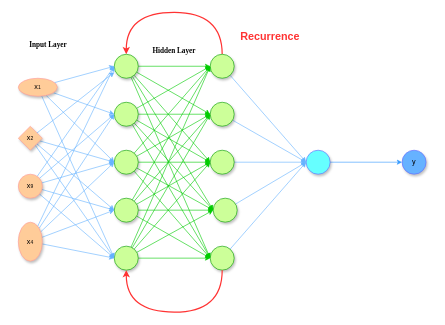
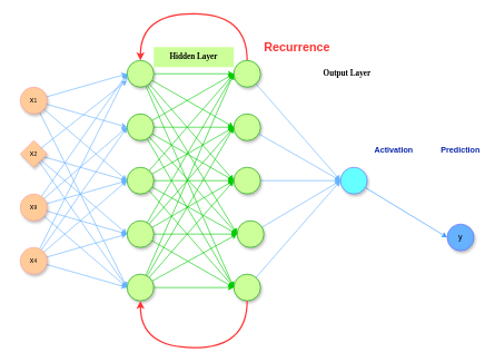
  <mxCell id="0" />
  <mxCell id="1" parent="0" />
  <mxCell id="2" style="rounded=0;orthogonalLoop=1;jettySize=auto;html=1;entryX=0;entryY=0.5;entryDx=0;entryDy=0;strokeColor=#66B2FF;" parent="1" source="6" target="37" edge="1"><mxGeometry relative="1" as="geometry" /></mxCell>
  <mxCell id="3" style="rounded=0;orthogonalLoop=1;jettySize=auto;html=1;entryX=0;entryY=0.5;entryDx=0;entryDy=0;strokeColor=#66B2FF;" parent="1" source="6" target="31" edge="1"><mxGeometry relative="1" as="geometry" /></mxCell>
  <mxCell id="4" style="rounded=0;orthogonalLoop=1;jettySize=auto;html=1;entryX=0;entryY=0.5;entryDx=0;entryDy=0;strokeColor=#66B2FF;" parent="1" source="6" target="25" edge="1"><mxGeometry relative="1" as="geometry" /></mxCell>
  <mxCell id="5" style="rounded=0;orthogonalLoop=1;jettySize=auto;html=1;strokeColor=#66B2FF;" parent="1" source="6" edge="1"><mxGeometry relative="1" as="geometry"><mxPoint x="190" y="120" as="targetPoint" /></mxGeometry></mxCell>
  <mxCell id="6" value="x&lt;span style=&quot;font-size: 8.333px;&quot;&gt;2&lt;/span&gt;" style="rhombus;whiteSpace=wrap;html=1;aspect=fixed;strokeColor=#FF9999;fillColor=#FFCC99;shadow=1;" parent="1" vertex="1"><mxGeometry x="30" y="210" width="40" height="40" as="geometry" /></mxCell>
  <mxCell id="7" style="edgeStyle=none;rounded=0;orthogonalLoop=1;jettySize=auto;html=1;strokeColor=#66B2FF;" parent="1" source="8" edge="1"><mxGeometry relative="1" as="geometry"><mxPoint x="510" y="270" as="targetPoint" /></mxGeometry></mxCell>
  <mxCell id="8" value="" style="ellipse;whiteSpace=wrap;html=1;aspect=fixed;fillColor=#CCFF99;strokeColor=#009900;shadow=1;" parent="1" vertex="1"><mxGeometry x="355" y="330" width="40" height="40" as="geometry" /></mxCell>
  <mxCell id="9" style="edgeStyle=none;rounded=0;orthogonalLoop=1;jettySize=auto;html=1;entryX=0;entryY=0.5;entryDx=0;entryDy=0;strokeColor=#3399FF;" parent="1" source="10" target="72" edge="1"><mxGeometry relative="1" as="geometry" /></mxCell>
  <mxCell id="10" value="" style="ellipse;whiteSpace=wrap;html=1;aspect=fixed;fillColor=#66FFFF;strokeColor=#6666FF;shadow=1;" parent="1" vertex="1"><mxGeometry x="510" y="250" width="40" height="40" as="geometry" /></mxCell>
  <mxCell id="11" style="edgeStyle=none;rounded=0;orthogonalLoop=1;jettySize=auto;html=1;entryX=0;entryY=0.5;entryDx=0;entryDy=0;strokeColor=#66B2FF;" parent="1" source="12" target="10" edge="1"><mxGeometry relative="1" as="geometry" /></mxCell>
  <mxCell id="12" value="" style="ellipse;whiteSpace=wrap;html=1;aspect=fixed;fillColor=#CCFF99;strokeColor=#009900;shadow=1;" parent="1" vertex="1"><mxGeometry x="350" y="410" width="40" height="40" as="geometry" /></mxCell>
  <mxCell id="13" style="edgeStyle=orthogonalEdgeStyle;rounded=0;orthogonalLoop=1;jettySize=auto;html=1;strokeColor=#66B2FF;" parent="1" source="14" edge="1"><mxGeometry relative="1" as="geometry"><mxPoint x="510" y="270" as="targetPoint" /></mxGeometry></mxCell>
  <mxCell id="14" value="" style="ellipse;whiteSpace=wrap;html=1;aspect=fixed;fillColor=#CCFF99;strokeColor=#009900;shadow=1;" parent="1" vertex="1"><mxGeometry x="350" y="250" width="40" height="40" as="geometry" /></mxCell>
  <mxCell id="15" style="rounded=0;orthogonalLoop=1;jettySize=auto;html=1;entryX=0;entryY=0.5;entryDx=0;entryDy=0;strokeColor=#66B2FF;" parent="1" source="16" target="10" edge="1"><mxGeometry relative="1" as="geometry" /></mxCell>
  <mxCell id="16" value="" style="ellipse;whiteSpace=wrap;html=1;aspect=fixed;fillColor=#CCFF99;strokeColor=#009900;shadow=1;" parent="1" vertex="1"><mxGeometry x="350" y="170" width="40" height="40" as="geometry" /></mxCell>
  <mxCell id="17" style="rounded=0;orthogonalLoop=1;jettySize=auto;html=1;entryX=0;entryY=0.5;entryDx=0;entryDy=0;strokeColor=#66B2FF;" parent="1" source="19" target="10" edge="1"><mxGeometry relative="1" as="geometry" /></mxCell>
  <mxCell id="18" style="edgeStyle=orthogonalEdgeStyle;rounded=0;orthogonalLoop=1;jettySize=auto;html=1;entryX=0.5;entryY=0;entryDx=0;entryDy=0;curved=1;strokeColor=#FF3333;strokeWidth=2;" edge="1" parent="1" source="19" target="49"><mxGeometry relative="1" as="geometry"><Array as="points"><mxPoint x="370" y="20" /><mxPoint x="210" y="20" /></Array></mxGeometry></mxCell>
  <mxCell id="19" value="" style="ellipse;whiteSpace=wrap;html=1;aspect=fixed;fillColor=#CCFF99;strokeColor=#009900;shadow=1;" parent="1" vertex="1"><mxGeometry x="350" y="90" width="40" height="40" as="geometry" /></mxCell>
  <mxCell id="20" style="rounded=0;orthogonalLoop=1;jettySize=auto;html=1;entryX=0;entryY=0.5;entryDx=0;entryDy=0;strokeColor=#00CC00;" parent="1" source="25" target="8" edge="1"><mxGeometry relative="1" as="geometry" /></mxCell>
  <mxCell id="21" style="rounded=0;orthogonalLoop=1;jettySize=auto;html=1;entryX=0;entryY=0.5;entryDx=0;entryDy=0;strokeColor=#00CC00;" parent="1" source="25" target="12" edge="1"><mxGeometry relative="1" as="geometry" /></mxCell>
  <mxCell id="22" style="edgeStyle=none;rounded=0;orthogonalLoop=1;jettySize=auto;html=1;entryX=0;entryY=0.5;entryDx=0;entryDy=0;strokeColor=#00CC00;" parent="1" source="25" target="14" edge="1"><mxGeometry relative="1" as="geometry" /></mxCell>
  <mxCell id="23" style="edgeStyle=none;rounded=0;orthogonalLoop=1;jettySize=auto;html=1;entryX=0;entryY=0.5;entryDx=0;entryDy=0;strokeColor=#00CC00;" parent="1" source="25" target="16" edge="1"><mxGeometry relative="1" as="geometry" /></mxCell>
  <mxCell id="24" style="edgeStyle=none;rounded=0;orthogonalLoop=1;jettySize=auto;html=1;entryX=0;entryY=0.5;entryDx=0;entryDy=0;strokeColor=#00CC00;" parent="1" source="25" target="19" edge="1"><mxGeometry relative="1" as="geometry" /></mxCell>
  <mxCell id="25" value="" style="ellipse;whiteSpace=wrap;html=1;aspect=fixed;fillColor=#CCFF99;strokeColor=#009900;shadow=1;" parent="1" vertex="1"><mxGeometry x="190" y="410" width="40" height="40" as="geometry" /></mxCell>
  <mxCell id="26" style="rounded=0;orthogonalLoop=1;jettySize=auto;html=1;entryX=0;entryY=0.5;entryDx=0;entryDy=0;strokeColor=#00CC00;" parent="1" source="31" target="14" edge="1"><mxGeometry relative="1" as="geometry" /></mxCell>
  <mxCell id="27" style="rounded=0;orthogonalLoop=1;jettySize=auto;html=1;entryX=0;entryY=0.5;entryDx=0;entryDy=0;strokeColor=#00CC00;" parent="1" source="31" target="8" edge="1"><mxGeometry relative="1" as="geometry" /></mxCell>
  <mxCell id="28" style="edgeStyle=none;rounded=0;orthogonalLoop=1;jettySize=auto;html=1;strokeColor=#00CC00;" parent="1" source="31" edge="1"><mxGeometry relative="1" as="geometry"><mxPoint x="350" y="190" as="targetPoint" /></mxGeometry></mxCell>
  <mxCell id="29" style="edgeStyle=none;rounded=0;orthogonalLoop=1;jettySize=auto;html=1;entryX=0;entryY=0.5;entryDx=0;entryDy=0;strokeColor=#00CC00;" parent="1" source="31" target="12" edge="1"><mxGeometry relative="1" as="geometry" /></mxCell>
  <mxCell id="30" style="edgeStyle=none;rounded=0;orthogonalLoop=1;jettySize=auto;html=1;entryX=0;entryY=0.5;entryDx=0;entryDy=0;strokeColor=#00CC00;" parent="1" source="31" target="19" edge="1"><mxGeometry relative="1" as="geometry" /></mxCell>
  <mxCell id="31" value="" style="ellipse;whiteSpace=wrap;html=1;aspect=fixed;fillColor=#CCFF99;strokeColor=#009900;shadow=1;" parent="1" vertex="1"><mxGeometry x="190" y="330" width="40" height="40" as="geometry" /></mxCell>
  <mxCell id="32" style="rounded=0;orthogonalLoop=1;jettySize=auto;html=1;strokeColor=#00CC00;" parent="1" source="37" edge="1"><mxGeometry relative="1" as="geometry"><mxPoint x="350" y="190" as="targetPoint" /></mxGeometry></mxCell>
  <mxCell id="33" style="rounded=0;orthogonalLoop=1;jettySize=auto;html=1;entryX=0;entryY=0.5;entryDx=0;entryDy=0;strokeColor=#00CC00;" parent="1" source="37" target="14" edge="1"><mxGeometry relative="1" as="geometry" /></mxCell>
  <mxCell id="34" style="edgeStyle=none;rounded=0;orthogonalLoop=1;jettySize=auto;html=1;strokeColor=#00CC00;" parent="1" source="37" edge="1"><mxGeometry relative="1" as="geometry"><mxPoint x="350" y="110" as="targetPoint" /></mxGeometry></mxCell>
  <mxCell id="35" style="edgeStyle=none;rounded=0;orthogonalLoop=1;jettySize=auto;html=1;entryX=0;entryY=0.5;entryDx=0;entryDy=0;strokeColor=#00CC00;" parent="1" source="37" target="12" edge="1"><mxGeometry relative="1" as="geometry" /></mxCell>
  <mxCell id="36" style="edgeStyle=none;rounded=0;orthogonalLoop=1;jettySize=auto;html=1;entryX=0;entryY=0.5;entryDx=0;entryDy=0;strokeColor=#00CC00;" parent="1" source="37" target="8" edge="1"><mxGeometry relative="1" as="geometry" /></mxCell>
  <mxCell id="37" value="" style="ellipse;whiteSpace=wrap;html=1;aspect=fixed;fillColor=#CCFF99;strokeColor=#009900;shadow=1;" parent="1" vertex="1"><mxGeometry x="190" y="250" width="40" height="40" as="geometry" /></mxCell>
  <mxCell id="38" style="rounded=0;orthogonalLoop=1;jettySize=auto;html=1;entryX=0;entryY=0.5;entryDx=0;entryDy=0;strokeColor=#00CC00;" parent="1" source="43" target="19" edge="1"><mxGeometry relative="1" as="geometry" /></mxCell>
  <mxCell id="39" style="rounded=0;orthogonalLoop=1;jettySize=auto;html=1;entryX=0;entryY=0.5;entryDx=0;entryDy=0;strokeColor=#00CC00;" parent="1" source="43" target="16" edge="1"><mxGeometry relative="1" as="geometry" /></mxCell>
  <mxCell id="40" style="edgeStyle=none;rounded=0;orthogonalLoop=1;jettySize=auto;html=1;entryX=0;entryY=0.5;entryDx=0;entryDy=0;strokeColor=#00CC00;" parent="1" source="43" target="12" edge="1"><mxGeometry relative="1" as="geometry" /></mxCell>
  <mxCell id="41" style="edgeStyle=none;rounded=0;orthogonalLoop=1;jettySize=auto;html=1;entryX=0;entryY=0.5;entryDx=0;entryDy=0;strokeColor=#00CC00;" parent="1" source="43" target="8" edge="1"><mxGeometry relative="1" as="geometry" /></mxCell>
  <mxCell id="42" style="edgeStyle=none;rounded=0;orthogonalLoop=1;jettySize=auto;html=1;entryX=0;entryY=0.5;entryDx=0;entryDy=0;strokeColor=#00CC00;" parent="1" source="43" target="14" edge="1"><mxGeometry relative="1" as="geometry" /></mxCell>
  <mxCell id="43" value="" style="ellipse;whiteSpace=wrap;html=1;aspect=fixed;fillColor=#CCFF99;strokeColor=#009900;shadow=1;" parent="1" vertex="1"><mxGeometry x="190" y="170" width="40" height="40" as="geometry" /></mxCell>
  <mxCell id="44" style="edgeStyle=orthogonalEdgeStyle;rounded=0;orthogonalLoop=1;jettySize=auto;html=1;entryX=0;entryY=0.5;entryDx=0;entryDy=0;strokeColor=#00CC00;" parent="1" source="49" target="19" edge="1"><mxGeometry relative="1" as="geometry" /></mxCell>
  <mxCell id="45" style="rounded=0;orthogonalLoop=1;jettySize=auto;html=1;entryX=0;entryY=0.5;entryDx=0;entryDy=0;strokeColor=#00CC00;" parent="1" source="49" target="16" edge="1"><mxGeometry relative="1" as="geometry" /></mxCell>
  <mxCell id="46" style="rounded=0;orthogonalLoop=1;jettySize=auto;html=1;entryX=0;entryY=0.5;entryDx=0;entryDy=0;strokeColor=#00CC00;" parent="1" source="49" target="14" edge="1"><mxGeometry relative="1" as="geometry" /></mxCell>
  <mxCell id="47" style="rounded=0;orthogonalLoop=1;jettySize=auto;html=1;entryX=0;entryY=0.5;entryDx=0;entryDy=0;strokeColor=#00CC00;" parent="1" source="49" target="8" edge="1"><mxGeometry relative="1" as="geometry" /></mxCell>
  <mxCell id="48" style="rounded=0;orthogonalLoop=1;jettySize=auto;html=1;entryX=0;entryY=0.5;entryDx=0;entryDy=0;strokeColor=#00CC00;" parent="1" source="49" target="12" edge="1"><mxGeometry relative="1" as="geometry" /></mxCell>
  <mxCell id="49" value="" style="ellipse;whiteSpace=wrap;html=1;aspect=fixed;fillColor=#CCFF99;strokeColor=#009900;shadow=1;" parent="1" vertex="1"><mxGeometry x="190" y="90" width="40" height="40" as="geometry" /></mxCell>
  <mxCell id="50" style="rounded=0;orthogonalLoop=1;jettySize=auto;html=1;entryX=0;entryY=0.5;entryDx=0;entryDy=0;strokeColor=#66B2FF;" parent="1" source="55" target="25" edge="1"><mxGeometry relative="1" as="geometry" /></mxCell>
  <mxCell id="51" style="rounded=0;orthogonalLoop=1;jettySize=auto;html=1;entryX=0;entryY=0.5;entryDx=0;entryDy=0;strokeColor=#66B2FF;" parent="1" source="55" target="31" edge="1"><mxGeometry relative="1" as="geometry" /></mxCell>
  <mxCell id="52" style="rounded=0;orthogonalLoop=1;jettySize=auto;html=1;entryX=0;entryY=0.5;entryDx=0;entryDy=0;strokeColor=#66B2FF;" parent="1" source="55" target="37" edge="1"><mxGeometry relative="1" as="geometry" /></mxCell>
  <mxCell id="53" style="rounded=0;orthogonalLoop=1;jettySize=auto;html=1;entryX=0;entryY=0.5;entryDx=0;entryDy=0;strokeColor=#66B2FF;" parent="1" source="55" target="43" edge="1"><mxGeometry relative="1" as="geometry" /></mxCell>
  <mxCell id="54" style="rounded=0;orthogonalLoop=1;jettySize=auto;html=1;strokeColor=#66B2FF;" parent="1" source="55" edge="1"><mxGeometry relative="1" as="geometry"><mxPoint x="190" y="110" as="targetPoint" /></mxGeometry></mxCell>
- <mxCell id="55" value="x&lt;span style=&quot;font-size: 8.333px;&quot;&gt;4&lt;/span&gt;" style="ellipse;whiteSpace=wrap;html=1;aspect=fixed;strokeColor=#FF9999;fillColor=#FFCC99;shadow=1;" parent="1" vertex="1"><mxGeometry x="30" y="370" width="40" height="65" as="geometry" /></mxCell>
+ <mxCell id="55" value="x&lt;span style=&quot;font-size: 8.333px;&quot;&gt;4&lt;/span&gt;" style="ellipse;whiteSpace=wrap;html=1;aspect=fixed;strokeColor=#FF9999;fillColor=#FFCC99;shadow=1;" parent="1" vertex="1"><mxGeometry x="30" y="370" width="40" height="40" as="geometry" /></mxCell>
  <mxCell id="56" style="rounded=0;orthogonalLoop=1;jettySize=auto;html=1;strokeColor=#66B2FF;" parent="1" source="61" edge="1"><mxGeometry relative="1" as="geometry"><mxPoint x="190" y="110" as="targetPoint" /></mxGeometry></mxCell>
  <mxCell id="57" style="rounded=0;orthogonalLoop=1;jettySize=auto;html=1;entryX=0;entryY=0.5;entryDx=0;entryDy=0;strokeColor=#66B2FF;" parent="1" source="61" target="43" edge="1"><mxGeometry relative="1" as="geometry" /></mxCell>
  <mxCell id="58" style="rounded=0;orthogonalLoop=1;jettySize=auto;html=1;entryX=0;entryY=0.5;entryDx=0;entryDy=0;strokeColor=#66B2FF;" parent="1" source="61" target="37" edge="1"><mxGeometry relative="1" as="geometry" /></mxCell>
  <mxCell id="59" style="rounded=0;orthogonalLoop=1;jettySize=auto;html=1;entryX=0;entryY=0.5;entryDx=0;entryDy=0;strokeColor=#66B2FF;" parent="1" source="61" target="31" edge="1"><mxGeometry relative="1" as="geometry" /></mxCell>
  <mxCell id="60" style="rounded=0;orthogonalLoop=1;jettySize=auto;html=1;entryX=0;entryY=0.5;entryDx=0;entryDy=0;strokeColor=#66B2FF;" parent="1" source="61" target="25" edge="1"><mxGeometry relative="1" as="geometry" /></mxCell>
  <mxCell id="61" value="x&lt;span style=&quot;font-size: 8.333px;&quot;&gt;9&lt;/span&gt;" style="ellipse;whiteSpace=wrap;html=1;aspect=fixed;strokeColor=#FF9999;fillColor=#FFCC99;shadow=1;" parent="1" vertex="1"><mxGeometry x="30" y="290" width="40" height="40" as="geometry" /></mxCell>
  <mxCell id="62" style="rounded=0;orthogonalLoop=1;jettySize=auto;html=1;entryX=0;entryY=0.5;entryDx=0;entryDy=0;strokeColor=#66B2FF;" parent="1" source="66" target="43" edge="1"><mxGeometry relative="1" as="geometry" /></mxCell>
  <mxCell id="63" style="rounded=0;orthogonalLoop=1;jettySize=auto;html=1;entryX=0;entryY=0.5;entryDx=0;entryDy=0;strokeColor=#66B2FF;" parent="1" source="66" target="49" edge="1"><mxGeometry relative="1" as="geometry" /></mxCell>
  <mxCell id="64" style="rounded=0;orthogonalLoop=1;jettySize=auto;html=1;entryX=0;entryY=0.5;entryDx=0;entryDy=0;strokeColor=#66B2FF;" parent="1" source="66" target="37" edge="1"><mxGeometry relative="1" as="geometry" /></mxCell>
  <mxCell id="65" style="rounded=0;orthogonalLoop=1;jettySize=auto;html=1;entryX=0;entryY=0.5;entryDx=0;entryDy=0;strokeColor=#66B2FF;" parent="1" source="66" target="25" edge="1"><mxGeometry relative="1" as="geometry" /></mxCell>
- <mxCell id="66" value="x&lt;span style=&quot;font-size: 8.333px;&quot;&gt;1&lt;/span&gt;" style="ellipse;whiteSpace=wrap;html=1;aspect=fixed;strokeColor=#FF9999;fillColor=#FFCC99;shadow=1;" parent="1" vertex="1"><mxGeometry x="30" y="130" width="65" height="30" as="geometry" /></mxCell>
- <mxCell id="67" value="Input Layer" style="whiteSpace=wrap;html=1;strokeColor=none;fontFamily=Lucida Console;fontStyle=1" parent="1" vertex="1"><mxGeometry x="20" y="60" width="120" height="30" as="geometry" /></mxCell>
- <mxCell id="68" value="Hidden Layer" style="whiteSpace=wrap;html=1;strokeColor=none;fontFamily=Lucida Console;fontStyle=1" parent="1" vertex="1"><mxGeometry x="230" y="70" width="120" height="30" as="geometry" /></mxCell>
- <mxCell id="72" value="y" style="ellipse;whiteSpace=wrap;html=1;aspect=fixed;fillColor=#66B2FF;strokeColor=#6666FF;shadow=1;" parent="1" vertex="1"><mxGeometry x="670" y="250" width="40" height="40" as="geometry" /></mxCell>
+ <mxCell id="66" value="x&lt;span style=&quot;font-size: 8.333px;&quot;&gt;1&lt;/span&gt;" style="ellipse;whiteSpace=wrap;html=1;aspect=fixed;strokeColor=#FF9999;fillColor=#FFCC99;shadow=1;" parent="1" vertex="1"><mxGeometry x="30" y="130" width="40" height="40" as="geometry" /></mxCell>
+ <mxCell id="68" value="Hidden Layer" style="whiteSpace=wrap;html=1;strokeColor=none;fontFamily=Lucida Console;fontStyle=1;fillColor=#ccff99;" parent="1" vertex="1"><mxGeometry x="230" y="70" width="120" height="30" as="geometry" /></mxCell>
+ <mxCell id="69" value="Output Layer" style="whiteSpace=wrap;html=1;strokeColor=none;fontFamily=Lucida Console;fontStyle=1" parent="1" vertex="1"><mxGeometry x="460" y="95" width="120" height="30" as="geometry" /></mxCell>
+ <mxCell id="70" value="&lt;b&gt;Prediction&lt;/b&gt;" style="text;html=1;align=center;verticalAlign=middle;whiteSpace=wrap;rounded=0;fontColor=#0924aa;" parent="1" vertex="1"><mxGeometry x="660" y="210" width="60" height="30" as="geometry" /></mxCell>
+ <mxCell id="71" value="&lt;b&gt;Activation&lt;/b&gt;" style="text;html=1;align=center;verticalAlign=middle;whiteSpace=wrap;rounded=0;fontColor=#0924aa;" parent="1" vertex="1"><mxGeometry x="560" y="210" width="60" height="30" as="geometry" /></mxCell>
+ <mxCell id="72" value="y" style="ellipse;whiteSpace=wrap;html=1;aspect=fixed;fillColor=#66B2FF;strokeColor=#6666FF;shadow=1;" parent="1" vertex="1"><mxGeometry x="670" y="335" width="40" height="40" as="geometry" /></mxCell>
  <mxCell id="73" style="edgeStyle=orthogonalEdgeStyle;rounded=0;orthogonalLoop=1;jettySize=auto;html=1;entryX=0.5;entryY=0;entryDx=0;entryDy=0;curved=1;strokeColor=#FF3333;strokeWidth=2;" edge="1" parent="1"><mxGeometry relative="1" as="geometry"><mxPoint x="370" y="450" as="sourcePoint" /><mxPoint x="210" y="450" as="targetPoint" /><Array as="points"><mxPoint x="370" y="520" /><mxPoint x="210" y="520" /></Array></mxGeometry></mxCell>
- <mxCell id="74" value="&lt;font style=&quot;font-size: 18px;&quot; color=&quot;#ff3333&quot;&gt;Recurrence&lt;/font&gt;" style="text;html=1;align=center;verticalAlign=middle;whiteSpace=wrap;rounded=0;fontSize=18;fontStyle=1" vertex="1" parent="1"><mxGeometry x="375" y="40" width="150" height="40" as="geometry" /></mxCell>
+ <mxCell id="74" value="&lt;font style=&quot;font-size: 18px;&quot; color=&quot;#ff3333&quot;&gt;Recurrence&lt;/font&gt;" style="text;html=1;align=center;verticalAlign=middle;whiteSpace=wrap;rounded=0;fontSize=18;fontStyle=1" vertex="1" parent="1"><mxGeometry x="370" width="150" height="40" as="geometry" y="50" /></mxCell>
